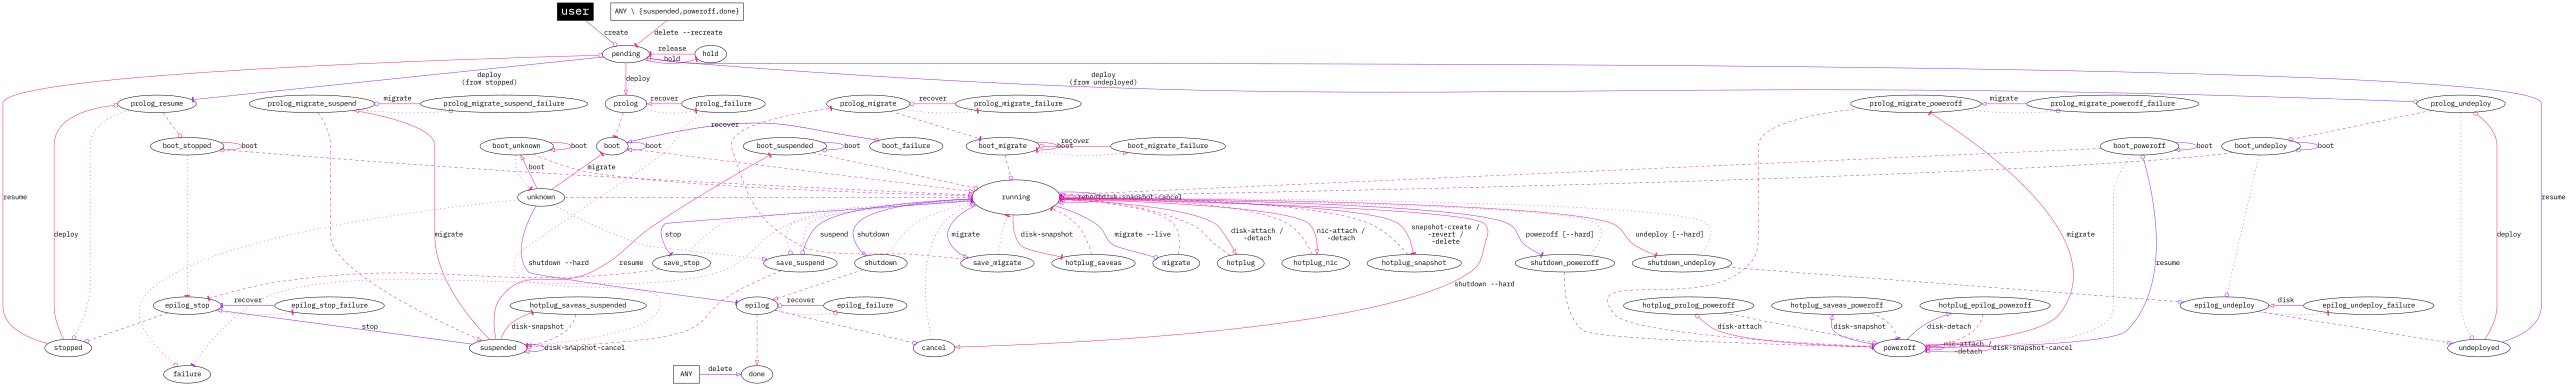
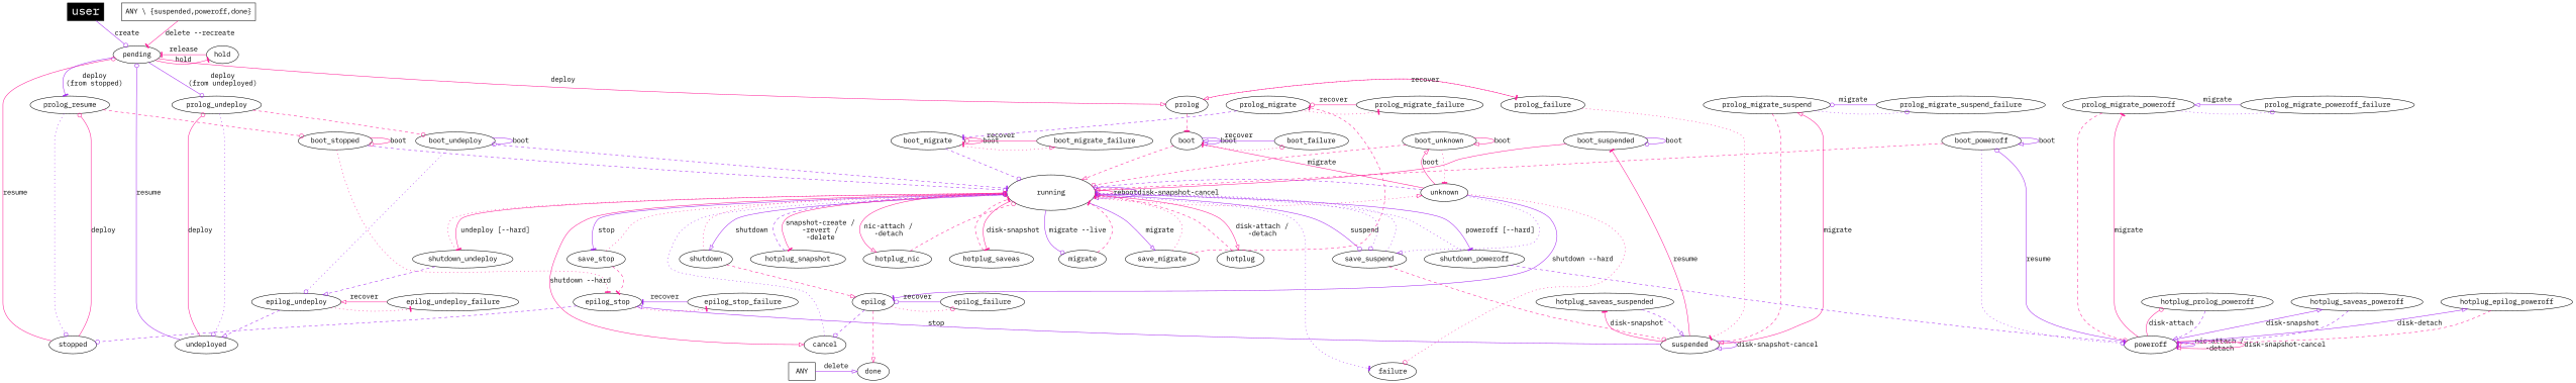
  digraph {
    fontname="IBM Plex Mono"
    nodesep=0.5
    node [fontname="IBM Plex Mono"]
    edge [arrowhead=odot color=deeppink fontname="IBM Plex Mono"]
    user [fillcolor=black fontcolor=white fontsize=24.0 shape=box style=filled]
    suspended
    stopped
    undeployed
    poweroff
    boot
    boot_stopped
    boot_undeploy
    boot_suspended
    boot_unknown
    boot_poweroff
    boot_migrate
    boot_failure
    boot_migrate_failure
    running [height=1 width=2.5]
    unknown
    pending
    hold
    prolog
    prolog_failure
    prolog_resume
    prolog_migrate
    prolog_migrate_failure
    prolog_migrate_poweroff
    prolog_migrate_poweroff_failure
    prolog_migrate_suspend
    prolog_migrate_suspend_failure
    prolog_undeploy
    hotplug_prolog_poweroff
    hotplug_saveas_poweroff
    hotplug_saveas_suspended
    epilog_stop
    epilog
    epilog_undeploy
    epilog_stop_failure
    epilog_failure
    epilog_undeploy_failure
    hotplug_epilog_poweroff
    ANY [shape=box]
    done
    failure
    shutdown
    cancel
    shutdown_poweroff
    migrate
    save_migrate
    save_stop
    shutdown_undeploy
    save_suspend
    hotplug
    hotplug_nic
    hotplug_snapshot
    hotplug_saveas
    "ANY \\ {suspended,poweroff,done}" [shape=box]
    subgraph sub_1 {
      rank=min
      user
    }
    subgraph sub_2 {
      color=white
      rank=same
      suspended
      stopped
      undeployed
      poweroff
    }
    subgraph sub_3 {
      color=white
      rank=same
      prolog
      prolog_failure
      prolog_resume
      prolog_migrate
      prolog_migrate_failure
      prolog_migrate_poweroff
      prolog_migrate_poweroff_failure
      prolog_migrate_suspend
      prolog_migrate_suspend_failure
      prolog_undeploy
    }
    subgraph sub_4 {
      color=white
      rank=same
      boot
      boot_stopped
      boot_undeploy
      boot_suspended
      boot_unknown
      boot_poweroff
      boot_migrate
      boot_failure
      boot_migrate_failure
    }
    subgraph sub_5 {
      color=white
      rank=same
      pending
      hold
    }
    subgraph sub_6 {
      color=white
      rank=same
      hotplug_prolog_poweroff
      hotplug_saveas_poweroff
      hotplug_saveas_suspended
      epilog_stop
      epilog
      epilog_undeploy
      epilog_stop_failure
      epilog_failure
      epilog_undeploy_failure
      hotplug_epilog_poweroff
    }
    subgraph sub_7 {
      color=white
      rank=same
      running
      unknown
    }
    subgraph sub_8 {
      color=white
      rank=sink
      ANY
      done
      failure
    }
    user -> pending [color=purple label=create]
    suspended -> suspended [arrowhead=onormal color=purple label="disk-snapshot-cancel"]
    suspended -> boot_suspended [arrowhead=tee label=resume]
    suspended -> prolog_migrate_suspend [arrowhead=onormal label=migrate]
    suspended -> hotplug_saveas_suspended [arrowhead=tee label="disk-snapshot"]
    suspended -> epilog_stop [arrowhead=onormal color=purple label=stop]
    stopped -> pending [label=resume]
    stopped -> prolog_resume [label=deploy]
    undeployed -> pending [color=purple label=resume]
    undeployed -> prolog_undeploy [label=deploy]
    poweroff -> poweroff [arrowhead=tee color=purple label="nic-attach /\n-detach"]
    poweroff -> poweroff [arrowhead=onormal label="disk-snapshot-cancel"]
    poweroff -> boot_poweroff [color=purple label=resume]
    poweroff -> prolog_migrate_poweroff [arrowhead=tee label=migrate]
    poweroff -> hotplug_prolog_poweroff [label="disk-attach"]
    poweroff -> hotplug_saveas_poweroff [arrowhead=onormal color=purple label="disk-snapshot"]
    poweroff -> hotplug_epilog_poweroff [arrowhead=onormal color=purple label="disk-detach"]
    boot -> boot [arrowhead=onormal color=purple label=boot]
    boot -> boot_failure [label=" " style=dotted]
    boot -> running [arrowhead=onormal style=dashed]
    boot_stopped -> boot_stopped [label=boot]
    boot_stopped -> running [color=purple style=dashed]
    boot_stopped -> epilog_stop [arrowhead=tee style=dotted]
    boot_undeploy -> boot_undeploy [color=purple label=boot]
    boot_undeploy -> running [arrowhead=tee color=purple style=dashed]
    boot_undeploy -> epilog_undeploy [color=purple style=dotted]
    boot_suspended -> boot_suspended [color=purple label=boot]
-   boot_suspended -> running [style=dashed]
+   boot_suspended -> running [style=solid]
    boot_unknown -> boot_unknown [arrowhead=onormal label=boot]
    boot_unknown -> running [style=dashed]
    boot_unknown -> unknown [arrowhead=tee label=" " style=dotted]
    boot_poweroff -> poweroff [color=purple style=dotted]
    boot_poweroff -> boot_poweroff [arrowhead=onormal color=purple label=boot]
    boot_poweroff -> running [arrowhead=onormal style=dashed]
    boot_migrate -> boot_migrate [arrowhead=tee label=boot]
    boot_migrate -> boot_migrate_failure [arrowhead=onormal label=" " style=dotted]
    boot_migrate -> running [color=purple style=dashed]
    boot_failure -> boot [arrowhead=onormal color=purple label=recover]
    boot_migrate_failure -> boot_migrate [label=recover]
    running -> running [arrowhead=onormal label=reboot]
    running -> running [arrowhead=onormal color=purple label="disk-snapshot-cancel"]
+   running -> unknown [arrowhead=onormal style=dotted]
    running -> failure [arrowhead=tee color=purple style=dotted]
    running -> shutdown [arrowhead=onormal color=purple label=shutdown]
    running -> cancel [arrowhead=onormal label="shutdown --hard"]
    running -> shutdown_poweroff [arrowhead=tee color=purple label="poweroff [--hard]"]
    running -> migrate [color=purple label="migrate --live"]
    running -> save_migrate [arrowhead=onormal color=purple label=migrate]
    running -> save_stop [arrowhead=tee color=purple label=stop]
    running -> shutdown_undeploy [arrowhead=tee label="undeploy [--hard]"]
    running -> save_suspend [color=purple label=suspend]
    running -> save_suspend [color=purple style=dotted]
    running -> hotplug [arrowhead=onormal label="disk-attach /\n-detach"]
    running -> hotplug_nic [arrowhead=onormal label="nic-attach /\n-detach"]
    running -> hotplug_snapshot [arrowhead=tee label="snapshot-create /\n-revert /\n-delete"]
    running -> hotplug_saveas [arrowhead=tee label="disk-snapshot"]
    unknown -> boot [arrowhead=tee label=migrate]
    unknown -> boot_unknown [arrowhead=onormal label=boot]
    unknown -> running [color=purple style=dashed]
    unknown -> epilog [arrowhead=tee color=purple label="shutdown --hard"]
    unknown -> failure [style=dotted]
    unknown -> save_suspend [arrowhead=onormal color=purple style=dotted]
    pending -> hold [arrowhead=tee label=hold]
    pending -> prolog [arrowhead=onormal label=deploy]
    pending -> prolog_resume [arrowhead=tee color=purple label="deploy\n(from stopped)"]
    pending -> prolog_undeploy [color=purple label="deploy\n(from undeployed)"]
    hold -> pending [arrowhead=tee label=release]
    prolog -> boot [arrowhead=tee style=dashed]
    prolog -> prolog_failure [arrowhead=tee label=" " style=dotted]
    prolog_failure -> suspended [arrowhead=tee style=dotted]
    prolog_failure -> prolog [arrowhead=onormal label=recover]
    prolog_resume -> stopped [color=purple style=dotted]
    prolog_resume -> boot_stopped [style=dashed]
    prolog_migrate -> boot_migrate [arrowhead=tee color=purple style=dashed]
    prolog_migrate -> prolog_migrate_failure [arrowhead=tee label=" " style=dotted]
    prolog_migrate_failure -> prolog_migrate [label=recover]
    prolog_migrate_poweroff -> poweroff [style=dashed]
    prolog_migrate_poweroff -> prolog_migrate_poweroff_failure [color=purple label=" " style=dotted]
    prolog_migrate_poweroff_failure -> prolog_migrate_poweroff [arrowhead=onormal color=purple label=migrate]
    prolog_migrate_suspend -> suspended [arrowhead=onormal style=dashed]
    prolog_migrate_suspend -> prolog_migrate_suspend_failure [color=purple label=" " style=dotted]
    prolog_migrate_suspend_failure -> prolog_migrate_suspend [color=purple label=migrate]
    prolog_undeploy -> undeployed [color=purple style=dotted]
    prolog_undeploy -> boot_undeploy [style=dashed]
    hotplug_prolog_poweroff -> poweroff [arrowhead=onormal color=purple style=dashed]
    hotplug_saveas_poweroff -> poweroff [arrowhead=tee color=purple style=dashed]
    hotplug_saveas_suspended -> suspended [arrowhead=onormal color=purple style=dashed]
    epilog_stop -> stopped [color=purple style=dashed]
    epilog_stop -> epilog_stop_failure [arrowhead=tee label=" " style=dotted]
    epilog -> epilog_failure [label=" " style=dotted]
    epilog -> done [arrowhead=onormal style=dashed]
    epilog -> cancel [color=purple style=dashed]
    epilog_undeploy -> undeployed [arrowhead=onormal color=purple style=dashed]
    epilog_undeploy -> epilog_undeploy_failure [arrowhead=tee label=" " style=dotted]
    epilog_stop_failure -> epilog_stop [arrowhead=tee color=purple label=recover]
    epilog_failure -> epilog [color=purple label=recover]
-   epilog_undeploy_failure -> epilog_undeploy [arrowhead=onormal label=disk]
+   epilog_undeploy_failure -> epilog_undeploy [arrowhead=onormal label=recover]
    hotplug_epilog_poweroff -> poweroff [style=dashed]
    ANY -> done [arrowhead=onormal color=purple label=delete]
    shutdown -> running [style=dotted]
    shutdown -> epilog [arrowhead=onormal style=dashed]
    cancel -> running [color=purple style=dotted]
    shutdown_poweroff -> poweroff [arrowhead=tee color=purple style=dashed]
    shutdown_poweroff -> running [color=purple style=dotted]
    migrate -> running [arrowhead=tee style=dashed]
    save_migrate -> running [arrowhead=tee style=dotted]
    save_migrate -> prolog_migrate [arrowhead=tee style=dashed]
    save_stop -> running [arrowhead=tee style=dotted]
    save_stop -> epilog_stop [arrowhead=tee style=dashed]
    shutdown_undeploy -> running [style=dotted]
    shutdown_undeploy -> epilog_undeploy [arrowhead=onormal color=purple style=dashed]
    save_suspend -> suspended [style=dashed]
    save_suspend -> running [arrowhead=tee color=purple style=dotted]
    hotplug -> running [style=dashed]
    hotplug_nic -> running [style=dashed]
    hotplug_snapshot -> running [color=purple style=dashed]
    hotplug_saveas -> running [arrowhead=tee style=dashed]
    "ANY \\ {suspended,poweroff,done}" -> pending [arrowhead=tee label="delete --recreate"]
  }
